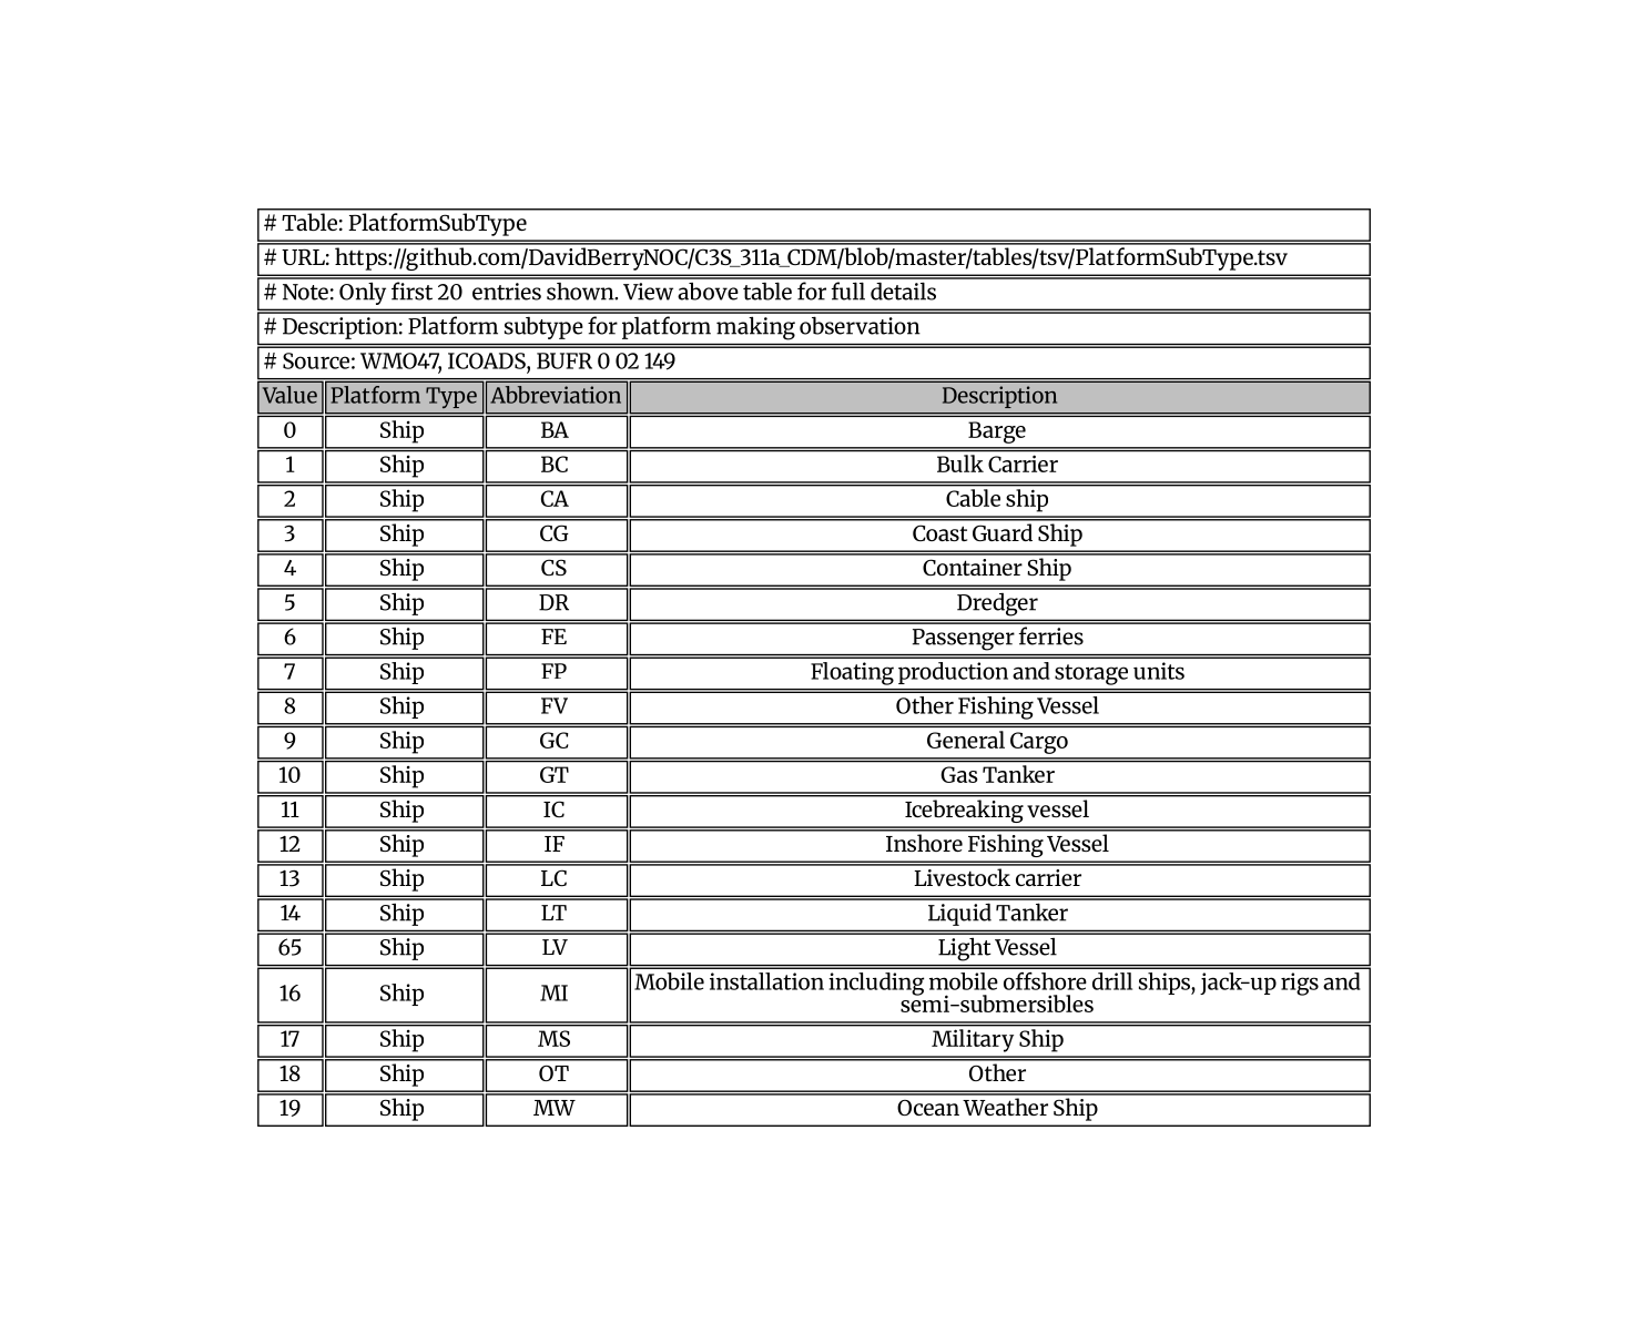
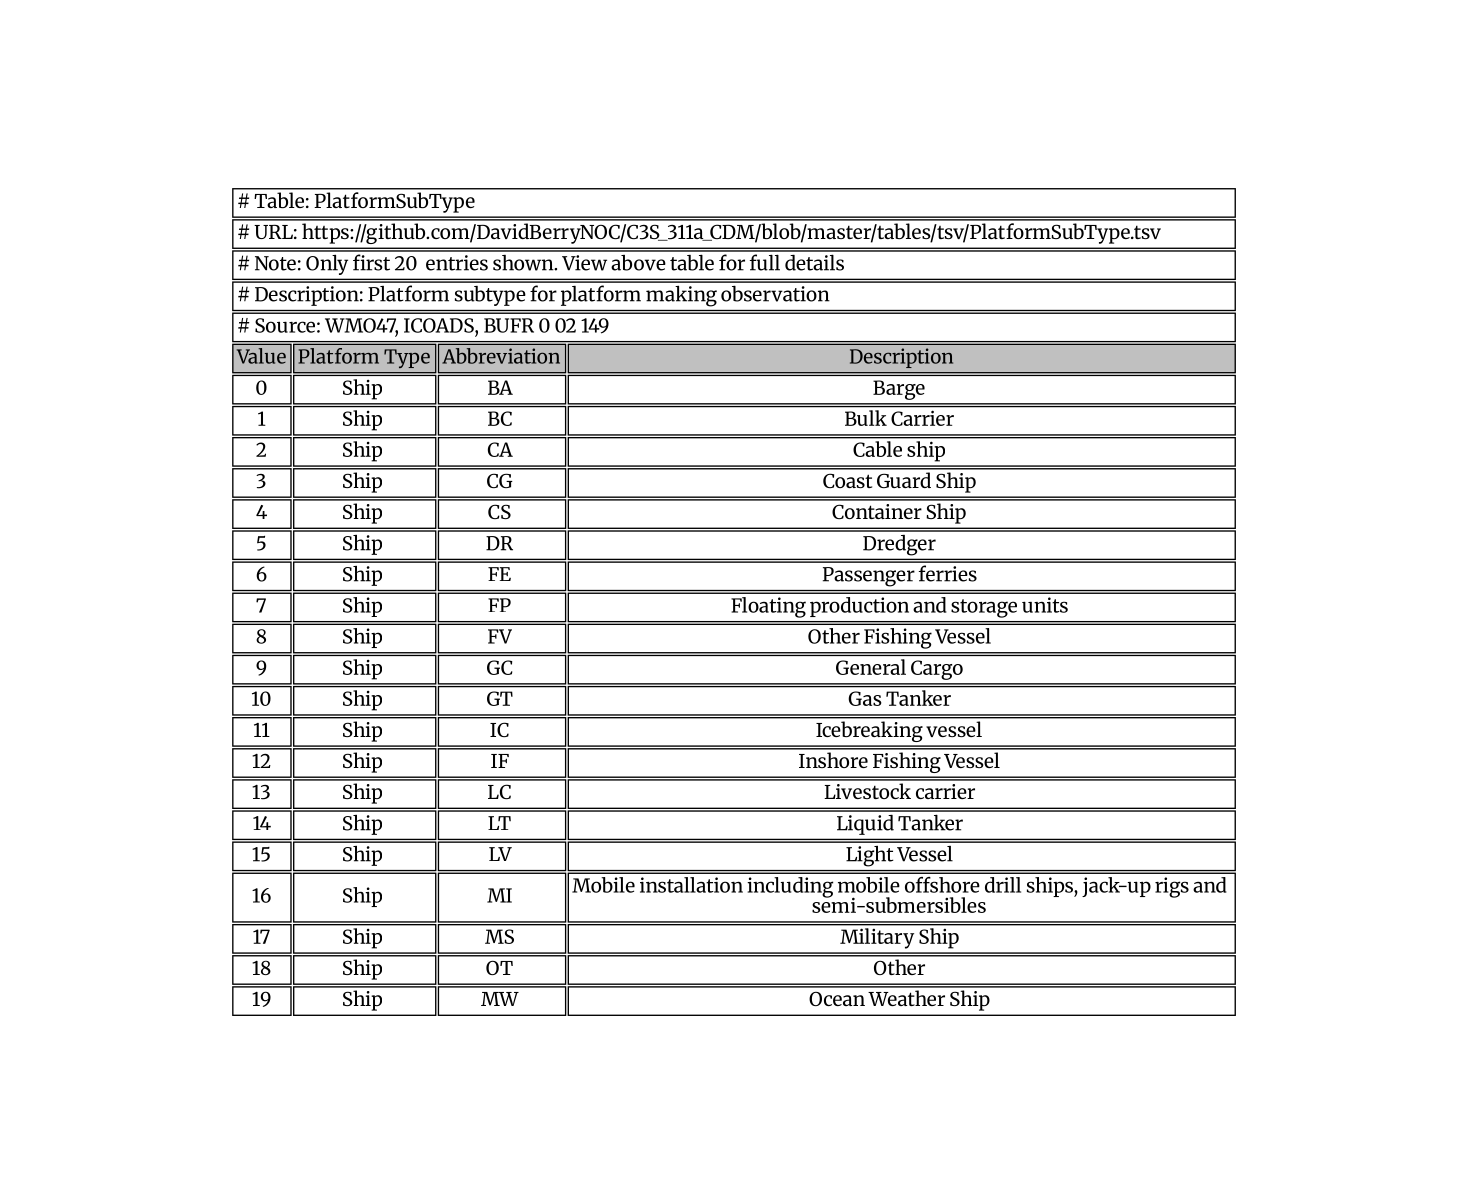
  digraph {
    fontname=Merriweather
-   n1 [color=white label=<<TABLE BORDER="0" CELLBORDER="1" CELLSPACING="2" COLOR="BLACK"> <TR><TD COLSPAN="4" ALIGN="left" PORT="head"># Table: PlatformSubType</TD></TR> <TR><TD COLSPAN="4" ALIGN="left"># URL: https://github.com/DavidBerryNOC/C3S_311a_CDM/blob/master/tables/tsv/PlatformSubType.tsv</TD></TR> <TR><TD COLSPAN="4" ALIGN="left"># Note: Only first 20  entries shown. View above table for full details</TD></TR> <TR><TD ALIGN="left" COLSPAN="4"># Description: Platform subtype for platform making observation</TD></TR> <TR><TD ALIGN="left" COLSPAN="4"># Source: WMO47, ICOADS, BUFR 0 02 149</TD></TR> <TR><TD BGCOLOR="GRAY">Value</TD><TD BGCOLOR="GRAY">Platform Type</TD><TD BGCOLOR="GRAY">Abbreviation</TD><TD BGCOLOR="GRAY">Description</TD></TR> <TR><TD>0</TD><TD>Ship </TD><TD>BA </TD><TD>Barge </TD></TR> <TR><TD>1</TD><TD>Ship </TD><TD>BC </TD><TD>Bulk Carrier </TD></TR> <TR><TD>2</TD><TD>Ship </TD><TD>CA </TD><TD>Cable ship </TD></TR> <TR><TD>3</TD><TD>Ship </TD><TD>CG </TD><TD>Coast Guard Ship </TD></TR> <TR><TD>4</TD><TD>Ship </TD><TD>CS </TD><TD>Container Ship </TD></TR> <TR><TD>5</TD><TD>Ship </TD><TD>DR </TD><TD>Dredger </TD></TR> <TR><TD>6</TD><TD>Ship </TD><TD>FE </TD><TD>Passenger ferries </TD></TR> <TR><TD>7</TD><TD>Ship </TD><TD>FP </TD><TD>Floating production and storage units </TD></TR> <TR><TD>8</TD><TD>Ship </TD><TD>FV </TD><TD>Other Fishing Vessel </TD></TR> <TR><TD>9</TD><TD>Ship </TD><TD>GC </TD><TD>General Cargo </TD></TR> <TR><TD>10</TD><TD>Ship </TD><TD>GT </TD><TD>Gas Tanker </TD></TR> <TR><TD>11</TD><TD>Ship </TD><TD>IC </TD><TD>Icebreaking vessel </TD></TR> <TR><TD>12</TD><TD>Ship </TD><TD>IF </TD><TD>Inshore Fishing Vessel </TD></TR> <TR><TD>13</TD><TD>Ship </TD><TD>LC </TD><TD>Livestock carrier </TD></TR> <TR><TD>14</TD><TD>Ship </TD><TD>LT </TD><TD>Liquid Tanker </TD></TR> <TR><TD>65</TD><TD>Ship </TD><TD>LV </TD><TD>Light Vessel </TD></TR> <TR><TD>16</TD><TD>Ship </TD><TD>MI </TD><TD>Mobile installation including mobile offshore drill ships, jack-up rigs and <BR/>semi-submersibles </TD></TR> <TR><TD>17</TD><TD>Ship </TD><TD>MS </TD><TD>Military Ship </TD></TR> <TR><TD>18</TD><TD>Ship </TD><TD>OT </TD><TD>Other </TD></TR> <TR><TD>19</TD><TD>Ship </TD><TD>MW </TD><TD>Ocean Weather Ship </TD></TR> </TABLE>> fontname=Merriweather]
+   n1 [color=white label=<<TABLE BORDER="0" CELLBORDER="1" CELLSPACING="2" COLOR="BLACK"> <TR><TD COLSPAN="4" ALIGN="left" PORT="head"># Table: PlatformSubType</TD></TR> <TR><TD COLSPAN="4" ALIGN="left"># URL: https://github.com/DavidBerryNOC/C3S_311a_CDM/blob/master/tables/tsv/PlatformSubType.tsv</TD></TR> <TR><TD COLSPAN="4" ALIGN="left"># Note: Only first 20  entries shown. View above table for full details</TD></TR> <TR><TD ALIGN="left" COLSPAN="4"># Description: Platform subtype for platform making observation</TD></TR> <TR><TD ALIGN="left" COLSPAN="4"># Source: WMO47, ICOADS, BUFR 0 02 149</TD></TR> <TR><TD BGCOLOR="GRAY">Value</TD><TD BGCOLOR="GRAY">Platform Type</TD><TD BGCOLOR="GRAY">Abbreviation</TD><TD BGCOLOR="GRAY">Description</TD></TR> <TR><TD>0</TD><TD>Ship </TD><TD>BA </TD><TD>Barge </TD></TR> <TR><TD>1</TD><TD>Ship </TD><TD>BC </TD><TD>Bulk Carrier </TD></TR> <TR><TD>2</TD><TD>Ship </TD><TD>CA </TD><TD>Cable ship </TD></TR> <TR><TD>3</TD><TD>Ship </TD><TD>CG </TD><TD>Coast Guard Ship </TD></TR> <TR><TD>4</TD><TD>Ship </TD><TD>CS </TD><TD>Container Ship </TD></TR> <TR><TD>5</TD><TD>Ship </TD><TD>DR </TD><TD>Dredger </TD></TR> <TR><TD>6</TD><TD>Ship </TD><TD>FE </TD><TD>Passenger ferries </TD></TR> <TR><TD>7</TD><TD>Ship </TD><TD>FP </TD><TD>Floating production and storage units </TD></TR> <TR><TD>8</TD><TD>Ship </TD><TD>FV </TD><TD>Other Fishing Vessel </TD></TR> <TR><TD>9</TD><TD>Ship </TD><TD>GC </TD><TD>General Cargo </TD></TR> <TR><TD>10</TD><TD>Ship </TD><TD>GT </TD><TD>Gas Tanker </TD></TR> <TR><TD>11</TD><TD>Ship </TD><TD>IC </TD><TD>Icebreaking vessel </TD></TR> <TR><TD>12</TD><TD>Ship </TD><TD>IF </TD><TD>Inshore Fishing Vessel </TD></TR> <TR><TD>13</TD><TD>Ship </TD><TD>LC </TD><TD>Livestock carrier </TD></TR> <TR><TD>14</TD><TD>Ship </TD><TD>LT </TD><TD>Liquid Tanker </TD></TR> <TR><TD>15</TD><TD>Ship </TD><TD>LV </TD><TD>Light Vessel </TD></TR> <TR><TD>16</TD><TD>Ship </TD><TD>MI </TD><TD>Mobile installation including mobile offshore drill ships, jack-up rigs and <BR/>semi-submersibles </TD></TR> <TR><TD>17</TD><TD>Ship </TD><TD>MS </TD><TD>Military Ship </TD></TR> <TR><TD>18</TD><TD>Ship </TD><TD>OT </TD><TD>Other </TD></TR> <TR><TD>19</TD><TD>Ship </TD><TD>MW </TD><TD>Ocean Weather Ship </TD></TR> </TABLE>> fontname=Merriweather]
  }
